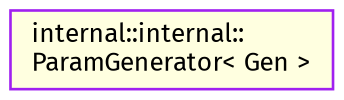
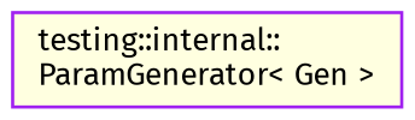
  digraph {
    rankdir=LR
    fontname="Fira Sans"
-   n1 [color=purple fillcolor=lightyellow fontname="Fira Sans" fontsize=10 height=0.2 label="internal::internal::\lParamGenerator\< Gen \>" shape=box style=filled width=0.4]
+   n1 [color=purple fillcolor=lightyellow fontname="Fira Sans" fontsize=10 height=0.2 label="testing::internal::\lParamGenerator\< Gen \>" shape=box style=filled width=0.4]
  }
